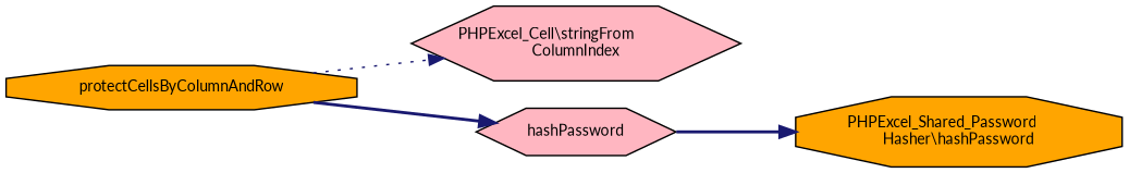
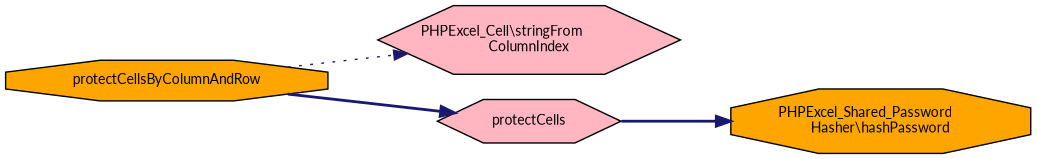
  digraph {
    rankdir=LR
    fontname=Lato
    node [color=black fillcolor=orange fontname=Lato fontsize=10 shape=octagon style=filled]
    edge [color=midnightblue fontname=Lato fontsize=10 labelfontname=Helvetica labelfontsize=10 style=bold]
    n1 [fontcolor=black height=0.2 label=protectCellsByColumnAndRow width=0.4]
    n2 [fillcolor=lightpink height=0.2 label="PHPExcel_Cell\\stringFrom\lColumnIndex" shape=hexagon width=0.4]
-   n3 [fillcolor=lightpink height=0.2 label=hashPassword shape=hexagon width=0.4]
+   n3 [fillcolor=lightpink height=0.2 label=protectCells shape=hexagon width=0.4]
    n4 [height=0.2 label="PHPExcel_Shared_Password\lHasher\\hashPassword" width=0.4]
    n1 -> n2 [style=dotted]
    n1 -> n3
    n3 -> n4
  }
